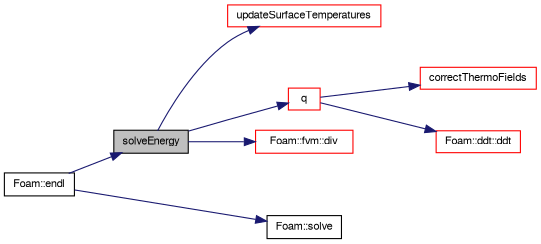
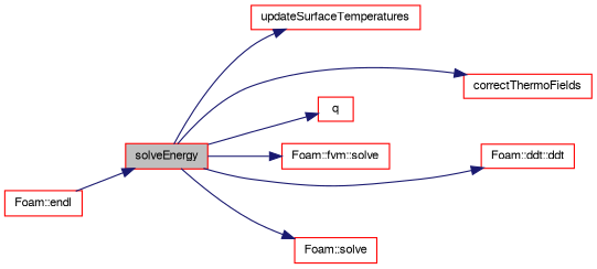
  digraph {
    rankdir=LR
    node [color=red fontname=FreeSans fontsize=10 shape=record]
    edge [color=midnightblue fontname=FreeSans fontsize=10 labelfontname=FreeSans labelfontsize=10 style=solid]
-   n1 [color=black fillcolor=grey75 fontcolor=black height=0.2 label=solveEnergy style=filled width=0.4]
+   n1 [fillcolor=grey75 fontcolor=black height=0.2 label=solveEnergy style=filled width=0.4]
    n2 [height=0.2 label=correctThermoFields width=0.4]
    n3 [height=0.2 label="Foam::ddt::ddt" width=0.4]
-   n4 [height=0.2 label="Foam::fvm::div" width=0.4]
+   n4 [height=0.2 label="Foam::fvm::solve" width=0.4]
    n5 [height=0.2 label=q width=0.4]
-   n6 [color=black height=0.2 label="Foam::solve" width=0.4]
+   n6 [height=0.2 label="Foam::solve" width=0.4]
    n7 [height=0.2 label=updateSurfaceTemperatures width=0.4]
-   n8 [color=black height=0.2 label="Foam::endl" width=0.4]
-   n5 -> n2
-   n5 -> n3
+   n8 [height=0.2 label="Foam::endl" width=0.4]
+   n1 -> n2
+   n1 -> n3
    n1 -> n4
    n1 -> n5
-   n8 -> n6
+   n1 -> n6
    n1 -> n7
    n8 -> n1
  }
